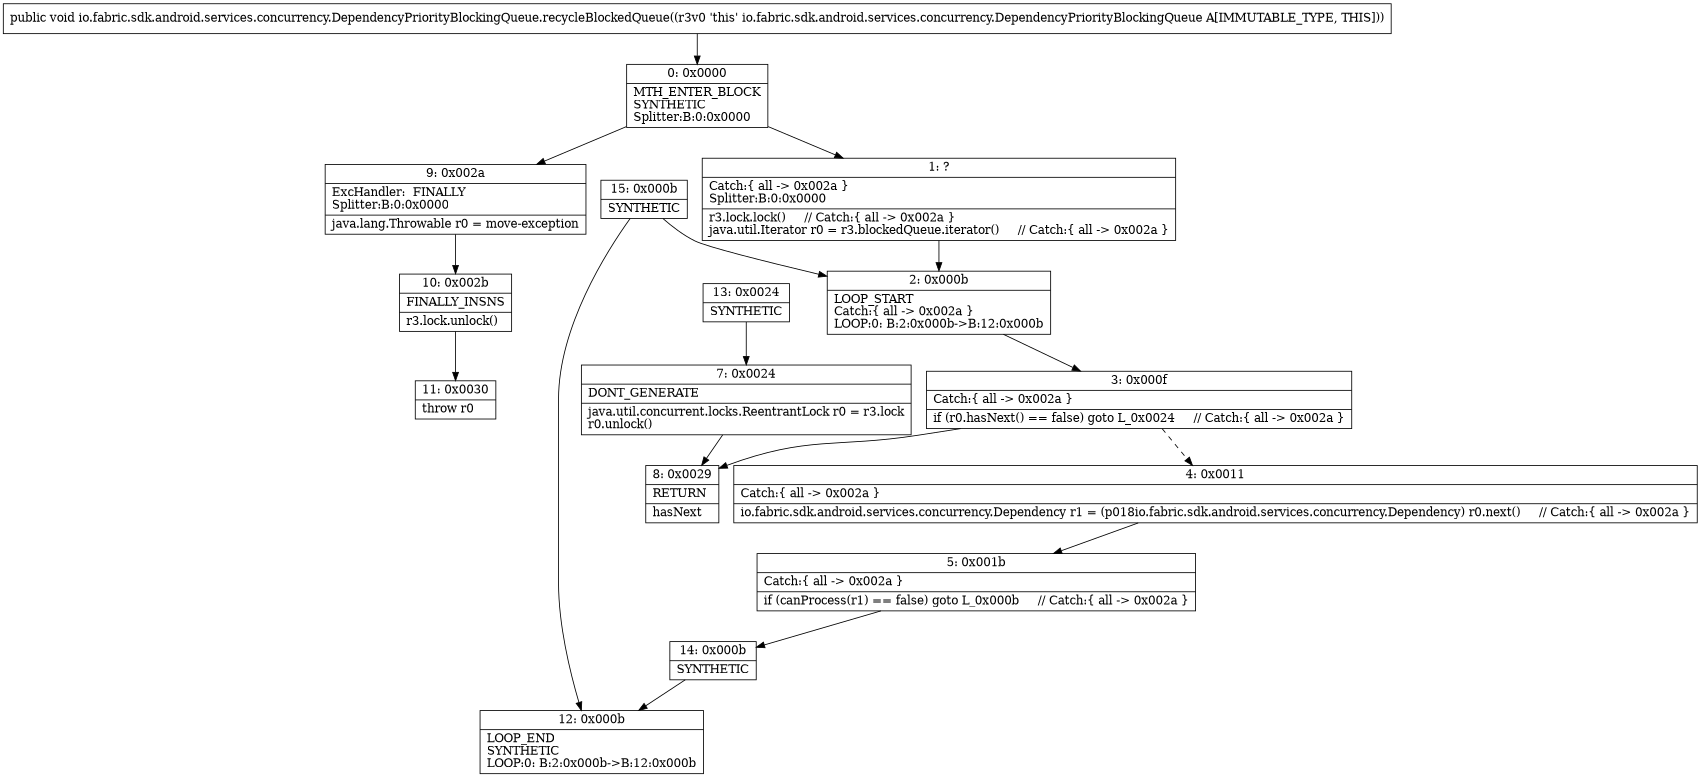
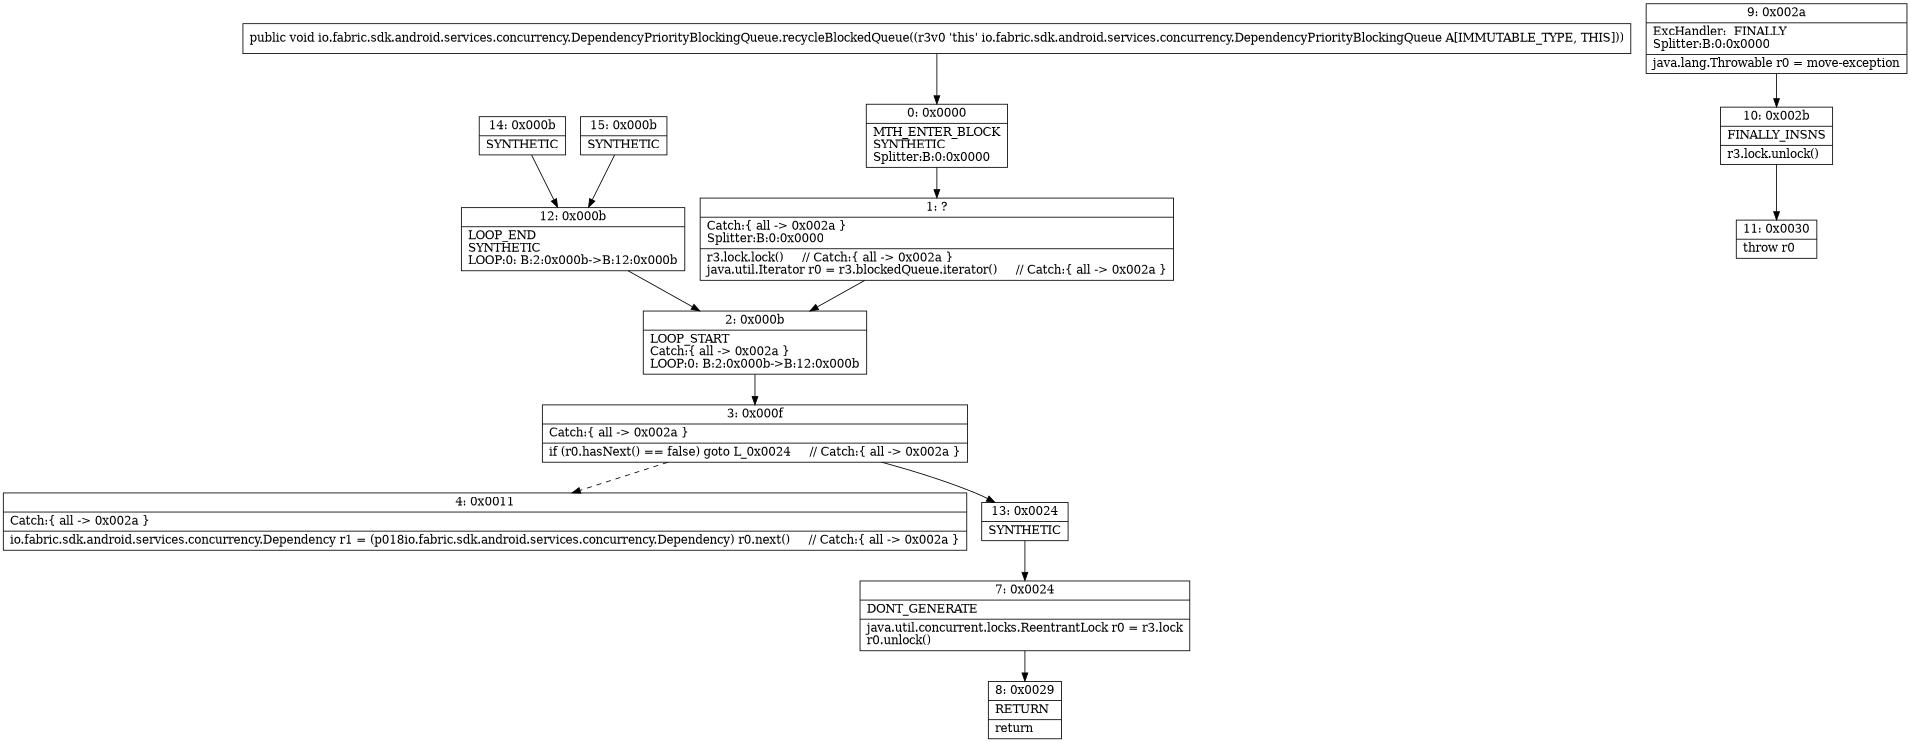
  digraph {
    node [shape=record]
    n1 [label="{0\:\ 0x0000|MTH_ENTER_BLOCK\lSYNTHETIC\lSplitter:B:0:0x0000\l}"]
    n2 [label="{1\:\ ?|Catch:\{ all \-\> 0x002a \}\lSplitter:B:0:0x0000\l|r3.lock.lock()     \/\/ Catch:\{ all \-\> 0x002a \}\ljava.util.Iterator r0 = r3.blockedQueue.iterator()     \/\/ Catch:\{ all \-\> 0x002a \}\l}"]
    n3 [label="{9\:\ 0x002a|ExcHandler:  FINALLY\lSplitter:B:0:0x0000\l|java.lang.Throwable r0 = move\-exception\l}"]
    n4 [label="{2\:\ 0x000b|LOOP_START\lCatch:\{ all \-\> 0x002a \}\lLOOP:0: B:2:0x000b\-\>B:12:0x000b\l}"]
    n5 [label="{10\:\ 0x002b|FINALLY_INSNS\l|r3.lock.unlock()\l}"]
    n6 [label="{3\:\ 0x000f|Catch:\{ all \-\> 0x002a \}\l|if (r0.hasNext() == false) goto L_0x0024     \/\/ Catch:\{ all \-\> 0x002a \}\l}"]
    n7 [label="{4\:\ 0x0011|Catch:\{ all \-\> 0x002a \}\l|io.fabric.sdk.android.services.concurrency.Dependency r1 = (p018io.fabric.sdk.android.services.concurrency.Dependency) r0.next()     \/\/ Catch:\{ all \-\> 0x002a \}\l}"]
    n8 [label="{13\:\ 0x0024|SYNTHETIC\l}"]
-   n9 [label="{5\:\ 0x001b|Catch:\{ all \-\> 0x002a \}\l|if (canProcess(r1) == false) goto L_0x000b     \/\/ Catch:\{ all \-\> 0x002a \}\l}"]
    n10 [label="{7\:\ 0x0024|DONT_GENERATE\l|java.util.concurrent.locks.ReentrantLock r0 = r3.lock\lr0.unlock()\l}"]
    n11 [label="{14\:\ 0x000b|SYNTHETIC\l}"]
    n12 [label="{12\:\ 0x000b|LOOP_END\lSYNTHETIC\lLOOP:0: B:2:0x000b\-\>B:12:0x000b\l}"]
    n13 [label="{15\:\ 0x000b|SYNTHETIC\l}"]
-   n14 [label="{8\:\ 0x0029|RETURN\l|hasNext\l}"]
+   n14 [label="{8\:\ 0x0029|RETURN\l|return\l}"]
    n15 [label="{11\:\ 0x0030|throw r0\l}"]
    n16 [label="{public void io.fabric.sdk.android.services.concurrency.DependencyPriorityBlockingQueue.recycleBlockedQueue((r3v0 'this' io.fabric.sdk.android.services.concurrency.DependencyPriorityBlockingQueue A[IMMUTABLE_TYPE, THIS])) }"]
    n1 -> n2
-   n1 -> n3
    n2 -> n4
    n3 -> n5
    n4 -> n6
    n5 -> n15
    n6 -> n7 [style=dashed]
-   n6 -> n14
-   n7 -> n9
+   n6 -> n8
    n8 -> n10
-   n9 -> n11
    n10 -> n14
    n11 -> n12
-   n13 -> n4
+   n12 -> n4
    n13 -> n12
    n16 -> n1
  }
